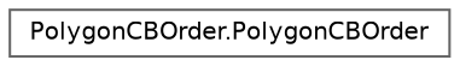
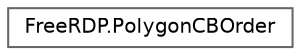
  digraph {
    rankdir=LR
-   n1 [color=grey40 fillcolor=white fontname=Helvetica fontsize=10 height=0.2 label="PolygonCBOrder.PolygonCBOrder" shape=box style=filled width=0.4]
+   n1 [color=grey40 fillcolor=white fontname=Helvetica fontsize=10 height=0.2 label="FreeRDP.PolygonCBOrder" shape=box style=filled width=0.4]
  }
